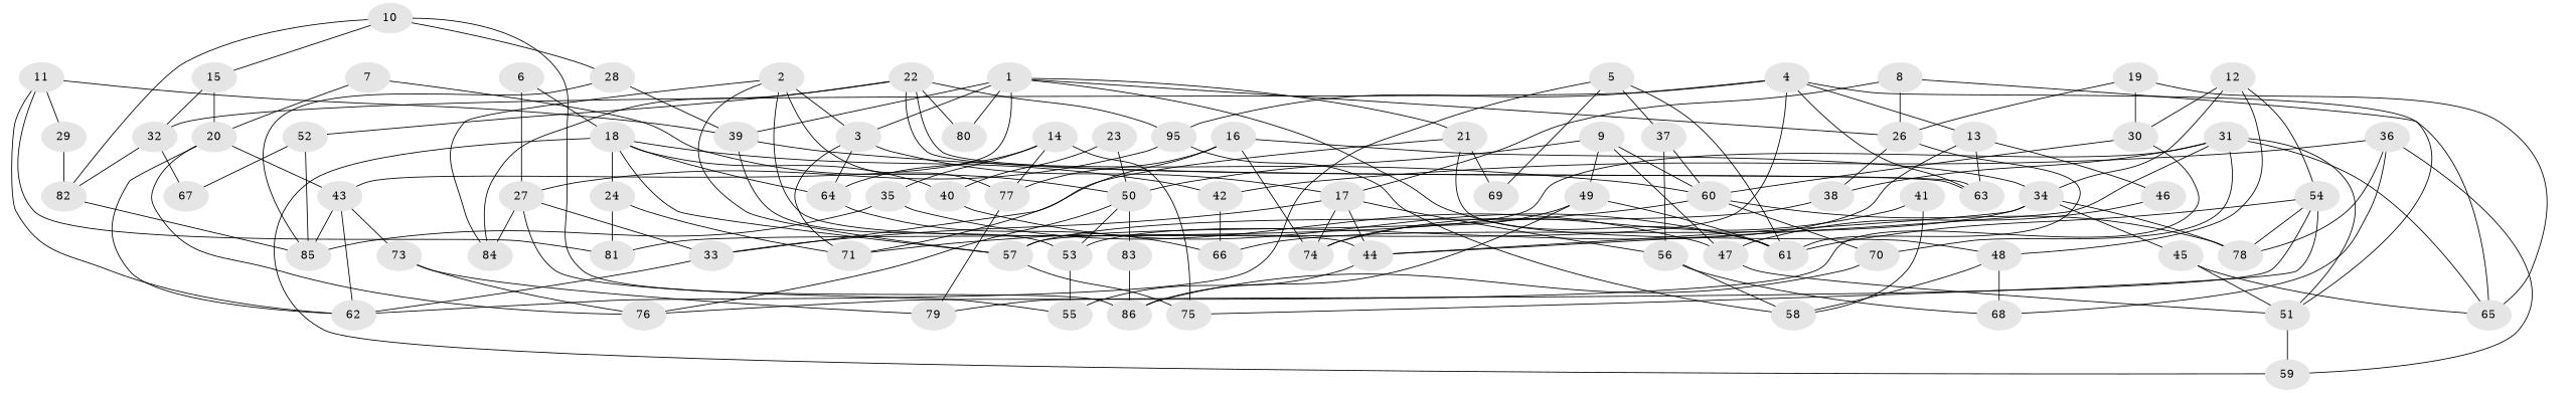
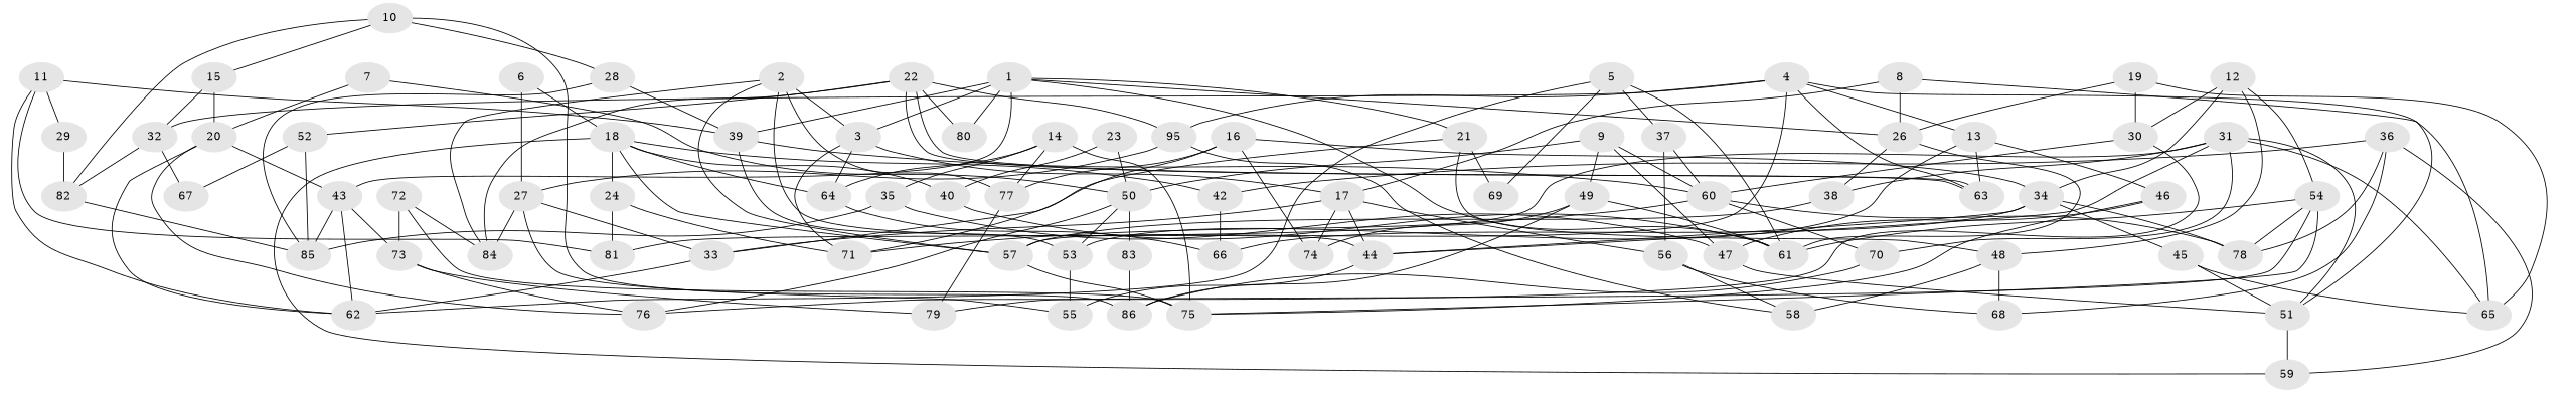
  graph {
    node [color=gray90 style=filled]
    1
    3
    21
    26
    39
    43
    61
    80
    17
    64
    71
    69
    48
    33
    38
    60
    53
    62
    85
    73
    2
    44
    57
    77
    84
    55
    75
    79
    74
    56
    66
    4
    13
    n34 [label=95]
    32
    63
    65
    46
    27
    58
    82
    67
    5
    37
    6
    18
    24
    40
    42
    59
    7
    20
    50
    76
    83
    8
    51
    9
    47
    49
    86
    70
    78
    10
    15
    28
    11
    29
    81
    12
    30
    34
    54
    45
    68
    14
    35
    16
    19
    22
    52
    23
    31
    36
-   41
+   72
    1 -- 3
    1 -- 21
    1 -- 26
    1 -- 39
    1 -- 43
    1 -- 61
    1 -- 80
    3 -- 17
    3 -- 64
    3 -- 71
    21 -- 69
    21 -- 48
    21 -- 33
    26 -- 61
    26 -- 38
    39 -- 60
    39 -- 53
    43 -- 62
    43 -- 85
    43 -- 73
    17 -- 33
    17 -- 44
    17 -- 74
    17 -- 56
    64 -- 66
    48 -- 58
    48 -- 68
    33 -- 62
    38 -- 57
    60 -- 71
    60 -- 70
    60 -- 78
    53 -- 55
    73 -- 79
    73 -- 76
    2 -- 3
    2 -- 44
    2 -- 57
    2 -- 77
    2 -- 84
    44 -- 55
    57 -- 75
    77 -- 79
    56 -- 58
    56 -- 68
    4 -- 57
    4 -- 13
    4 -- n34
    4 -- 32
    4 -- 63
    4 -- 65
    13 -- 53
    13 -- 63
    13 -- 46
    n34 -- 27
    n34 -- 58
    32 -- 82
    32 -- 67
+   46 -- 75
    46 -- 47
    27 -- 33
    27 -- 84
    27 -- 55
    82 -- 85
    5 -- 61
    5 -- 69
    5 -- 62
    5 -- 37
    37 -- 60
    37 -- 56
    6 -- 27
    6 -- 18
    18 -- 64
    18 -- 57
    18 -- 24
    18 -- 40
    18 -- 42
    18 -- 59
    24 -- 71
    24 -- 81
    40 -- 61
    42 -- 66
    7 -- 20
    7 -- 50
    20 -- 43
    20 -- 62
    20 -- 76
    50 -- 53
    50 -- 76
    50 -- 83
    83 -- 86
    8 -- 26
    8 -- 17
    8 -- 51
    51 -- 59
    9 -- 60
    9 -- 50
    9 -- 47
    9 -- 49
    47 -- 51
    49 -- 61
    49 -- 74
    49 -- 86
    70 -- 86
    10 -- 82
    10 -- 86
    10 -- 15
    10 -- 28
    15 -- 32
    15 -- 20
    28 -- 39
    28 -- 85
    11 -- 39
    11 -- 62
    11 -- 29
    11 -- 81
    29 -- 82
    12 -- 48
    12 -- 30
    12 -- 34
    12 -- 54
    30 -- 60
    30 -- 76
    34 -- 44
    34 -- 66
    34 -- 78
    34 -- 45
    54 -- 61
    54 -- 75
    54 -- 79
    54 -- 78
    45 -- 65
    45 -- 51
    14 -- 64
    14 -- 77
    14 -- 75
    14 -- 35
    35 -- 85
    35 -- 47
    16 -- 71
    16 -- 77
    16 -- 74
    16 -- 34
    19 -- 26
    19 -- 65
    19 -- 30
    22 -- 80
    22 -- 84
    22 -- n34
    22 -- 63
    22 -- 63
    22 -- 52
    52 -- 85
    52 -- 67
    23 -- 40
    23 -- 50
    31 -- 38
    31 -- 44
    31 -- 65
    31 -- 51
    31 -- 70
    31 -- 81
    36 -- 42
    36 -- 59
    36 -- 78
    36 -- 68
-   41 -- 74
-   41 -- 58
+   72 -- 73
+   72 -- 84
+   72 -- 75
  }
